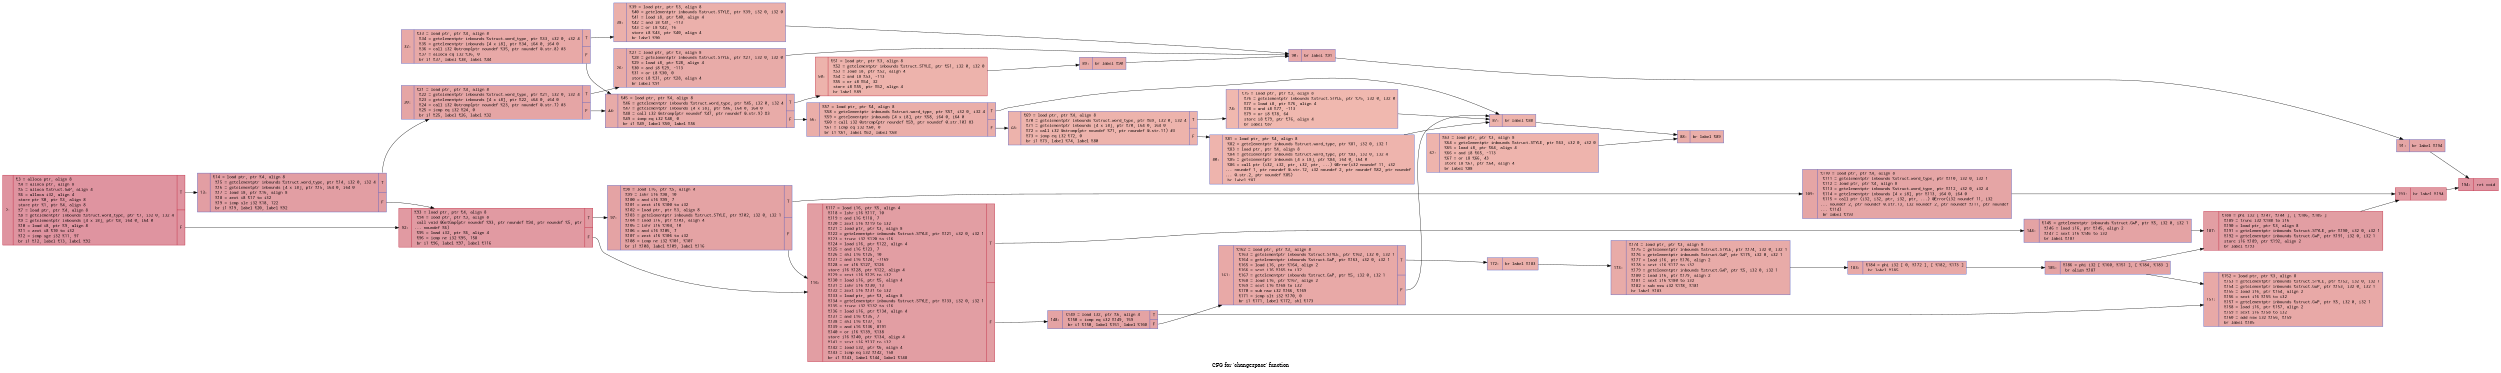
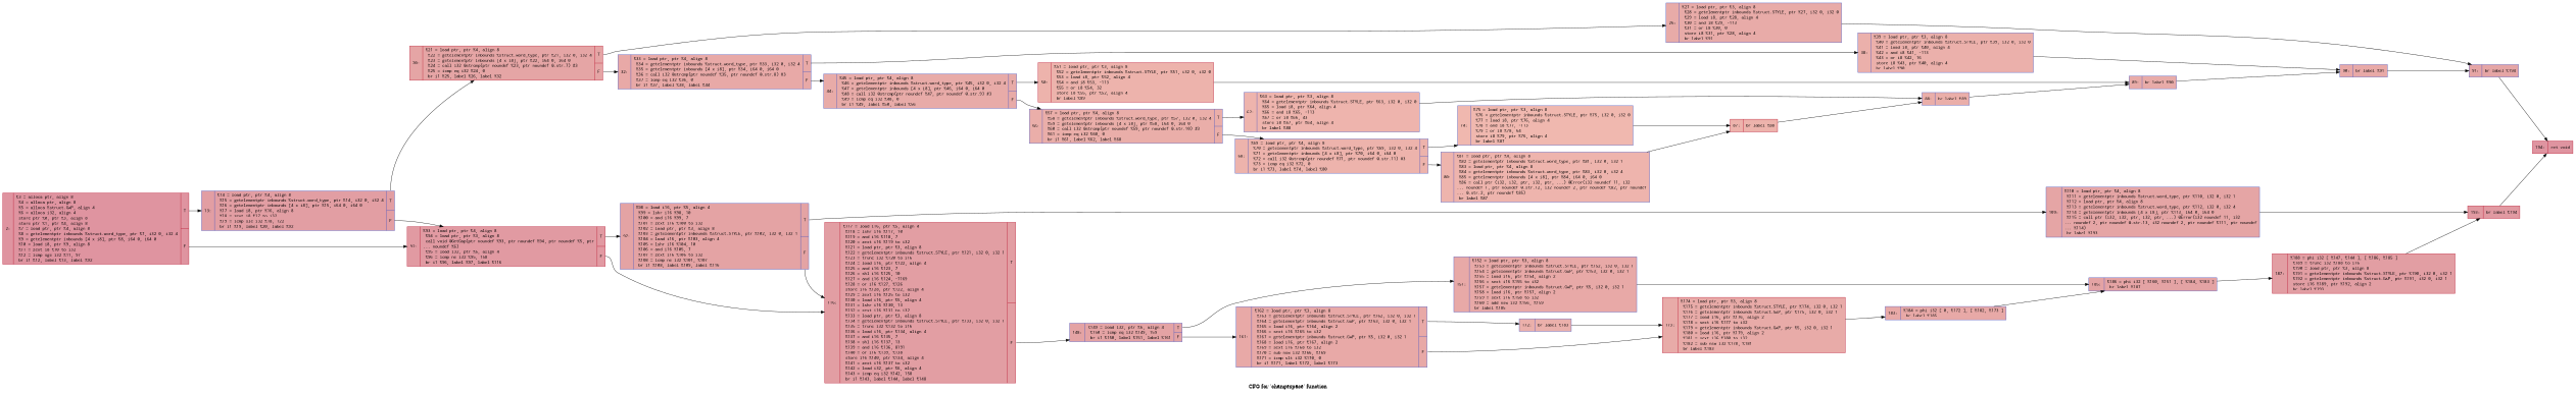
  digraph {
    label="CFG for 'changespace' function"
    rankdir=LR
    node [color="#3d50c3ff" fillcolor="#ca3b3770" fontname=Courier shape=record style=filled]
    n1 [color="#b70d28ff" fillcolor="#b70d2870" label="{2:\l|  %3 = alloca ptr, align 8\l  %4 = alloca ptr, align 8\l  %5 = alloca %struct.GAP, align 4\l  %6 = alloca i32, align 4\l  store ptr %0, ptr %3, align 8\l  store ptr %1, ptr %4, align 8\l  %7 = load ptr, ptr %4, align 8\l  %8 = getelementptr inbounds %struct.word_type, ptr %7, i32 0, i32 4\l  %9 = getelementptr inbounds [4 x i8], ptr %8, i64 0, i64 0\l  %10 = load i8, ptr %9, align 8\l  %11 = zext i8 %10 to i32\l  %12 = icmp sge i32 %11, 97\l  br i1 %12, label %13, label %92\l|{<s0>T|<s1>F}}"]
    n2 [fillcolor="#be242e70" label="{13:\l|  %14 = load ptr, ptr %4, align 8\l  %15 = getelementptr inbounds %struct.word_type, ptr %14, i32 0, i32 4\l  %16 = getelementptr inbounds [4 x i8], ptr %15, i64 0, i64 0\l  %17 = load i8, ptr %16, align 8\l  %18 = zext i8 %17 to i32\l  %19 = icmp sle i32 %18, 122\l  br i1 %19, label %20, label %92\l|{<s0>T|<s1>F}}"]
    n3 [color="#b70d28ff" fillcolor="#bb1b2c70" label="{92:\l|  %93 = load ptr, ptr %4, align 8\l  %94 = load ptr, ptr %3, align 8\l  call void @GetGap(ptr noundef %93, ptr noundef %94, ptr noundef %5, ptr\l... noundef %6)\l  %95 = load i32, ptr %6, align 4\l  %96 = icmp ne i32 %95, 158\l  br i1 %96, label %97, label %116\l|{<s0>T|<s1>F}}"]
-   n4 [fillcolor="#c5333470" label="{20:\l|  %21 = load ptr, ptr %4, align 8\l  %22 = getelementptr inbounds %struct.word_type, ptr %21, i32 0, i32 4\l  %23 = getelementptr inbounds [4 x i8], ptr %22, i64 0, i64 0\l  %24 = call i32 @strcmp(ptr noundef %23, ptr noundef @.str.7) #3\l  %25 = icmp eq i32 %24, 0\l  br i1 %25, label %26, label %32\l|{<s0>T|<s1>F}}"]
+   n4 [color="#b70d28ff" fillcolor="#c5333470" label="{20:\l|  %21 = load ptr, ptr %4, align 8\l  %22 = getelementptr inbounds %struct.word_type, ptr %21, i32 0, i32 4\l  %23 = getelementptr inbounds [4 x i8], ptr %22, i64 0, i64 0\l  %24 = call i32 @strcmp(ptr noundef %23, ptr noundef @.str.7) #3\l  %25 = icmp eq i32 %24, 0\l  br i1 %25, label %26, label %32\l|{<s0>T|<s1>F}}"]
    n5 [fillcolor="#c32e3170" label="{97:\l|  %98 = load i16, ptr %5, align 4\l  %99 = lshr i16 %98, 10\l  %100 = and i16 %99, 7\l  %101 = zext i16 %100 to i32\l  %102 = load ptr, ptr %3, align 8\l  %103 = getelementptr inbounds %struct.STYLE, ptr %102, i32 0, i32 1\l  %104 = load i16, ptr %103, align 4\l  %105 = lshr i16 %104, 10\l  %106 = and i16 %105, 7\l  %107 = zext i16 %106 to i32\l  %108 = icmp ne i32 %101, %107\l  br i1 %108, label %109, label %116\l|{<s0>T|<s1>F}}"]
    n6 [color="#b70d28ff" fillcolor="#be242e70" label="{116:\l|  %117 = load i16, ptr %5, align 4\l  %118 = lshr i16 %117, 10\l  %119 = and i16 %118, 7\l  %120 = zext i16 %119 to i32\l  %121 = load ptr, ptr %3, align 8\l  %122 = getelementptr inbounds %struct.STYLE, ptr %121, i32 0, i32 1\l  %123 = trunc i32 %120 to i16\l  %124 = load i16, ptr %122, align 4\l  %125 = and i16 %123, 7\l  %126 = shl i16 %125, 10\l  %127 = and i16 %124, -7169\l  %128 = or i16 %127, %126\l  store i16 %128, ptr %122, align 4\l  %129 = zext i16 %125 to i32\l  %130 = load i16, ptr %5, align 4\l  %131 = lshr i16 %130, 13\l  %132 = zext i16 %131 to i32\l  %133 = load ptr, ptr %3, align 8\l  %134 = getelementptr inbounds %struct.STYLE, ptr %133, i32 0, i32 1\l  %135 = trunc i32 %132 to i16\l  %136 = load i16, ptr %134, align 4\l  %137 = and i16 %135, 7\l  %138 = shl i16 %137, 13\l  %139 = and i16 %136, 8191\l  %140 = or i16 %139, %138\l  store i16 %140, ptr %134, align 4\l  %141 = zext i16 %137 to i32\l  %142 = load i32, ptr %6, align 4\l  %143 = icmp eq i32 %142, 158\l  br i1 %143, label %144, label %148\l|{<s0>T|<s1>F}}"]
    n7 [fillcolor="#cc403a70" label="{26:\l|  %27 = load ptr, ptr %3, align 8\l  %28 = getelementptr inbounds %struct.STYLE, ptr %27, i32 0, i32 0\l  %29 = load i8, ptr %28, align 4\l  %30 = and i8 %29, -113\l  %31 = or i8 %30, 0\l  store i8 %31, ptr %28, align 4\l  br label %91\l}"]
-   n8 [label="{32:\l|  %33 = load ptr, ptr %4, align 8\l  %34 = getelementptr inbounds %struct.word_type, ptr %33, i32 0, i32 4\l  %35 = getelementptr inbounds [4 x i8], ptr %34, i64 0, i64 0\l  %36 = call i32 @strcmp(ptr noundef %35, ptr noundef @.str.8) #3\l  %37 = alloca eq i32 %36, 0\l  br i1 %37, label %38, label %44\l|{<s0>T|<s1>F}}"]
+   n8 [label="{32:\l|  %33 = load ptr, ptr %4, align 8\l  %34 = getelementptr inbounds %struct.word_type, ptr %33, i32 0, i32 4\l  %35 = getelementptr inbounds [4 x i8], ptr %34, i64 0, i64 0\l  %36 = call i32 @strcmp(ptr noundef %35, ptr noundef @.str.8) #3\l  %37 = icmp eq i32 %36, 0\l  br i1 %37, label %38, label %44\l|{<s0>T|<s1>F}}"]
    n9 [fillcolor="#c5333470" label="{109:\l|  %110 = load ptr, ptr %4, align 8\l  %111 = getelementptr inbounds %struct.word_type, ptr %110, i32 0, i32 1\l  %112 = load ptr, ptr %4, align 8\l  %113 = getelementptr inbounds %struct.word_type, ptr %112, i32 0, i32 4\l  %114 = getelementptr inbounds [4 x i8], ptr %113, i64 0, i64 0\l  %115 = call ptr (i32, i32, ptr, i32, ptr, ...) @Error(i32 noundef 11, i32\l... noundef 2, ptr noundef @.str.13, i32 noundef 2, ptr noundef %111, ptr noundef\l... %114)\l  br label %193\l}"]
-   n10 [fillcolor="#c32e3170" label="{144:\l|  %145 = getelementptr inbounds %struct.GAP, ptr %5, i32 0, i32 1\l  %146 = load i16, ptr %145, align 2\l  %147 = sext i16 %146 to i32\l  br label %187\l}"]
-   n11 [fillcolor="#c32e3170" label="{148:\l|  %149 = load i32, ptr %6, align 4\l  %150 = icmp eq i32 %149, 159\l  br i1 %150, label %151, label %160\l|{<s0>T|<s1>F}}"]
+   n11 [fillcolor="#c32e3170" label="{148:\l|  %149 = load i32, ptr %6, align 4\l  %150 = icmp eq i32 %149, 159\l  br i1 %150, label %151, label %161\l|{<s0>T|<s1>F}}"]
    n12 [fillcolor="#c5333470" label="{91:\l|  br label %194\l}"]
    n13 [fillcolor="#d24b4070" label="{38:\l|  %39 = load ptr, ptr %3, align 8\l  %40 = getelementptr inbounds %struct.STYLE, ptr %39, i32 0, i32 0\l  %41 = load i8, ptr %40, align 4\l  %42 = and i8 %41, -113\l  %43 = or i8 %42, 16\l  store i8 %43, ptr %40, align 4\l  br label %90\l}"]
    n14 [fillcolor="#cc403a70" label="{44:\l|  %45 = load ptr, ptr %4, align 8\l  %46 = getelementptr inbounds %struct.word_type, ptr %45, i32 0, i32 4\l  %47 = getelementptr inbounds [4 x i8], ptr %46, i64 0, i64 0\l  %48 = call i32 @strcmp(ptr noundef %47, ptr noundef @.str.9) #3\l  %49 = icmp eq i32 %48, 0\l  br i1 %49, label %50, label %56\l|{<s0>T|<s1>F}}"]
    n15 [color="#b70d28ff" fillcolor="#b70d2870" label="{194:\l|  ret void\l}"]
    n16 [label="{90:\l|  br label %91\l}"]
    n17 [color="#b70d28ff" fillcolor="#d6524470" label="{50:\l|  %51 = load ptr, ptr %3, align 8\l  %52 = getelementptr inbounds %struct.STYLE, ptr %51, i32 0, i32 0\l  %53 = load i8, ptr %52, align 4\l  %54 = and i8 %53, -113\l  %55 = or i8 %54, 32\l  store i8 %55, ptr %52, align 4\l  br label %89\l}"]
    n18 [fillcolor="#d0473d70" label="{56:\l|  %57 = load ptr, ptr %4, align 8\l  %58 = getelementptr inbounds %struct.word_type, ptr %57, i32 0, i32 4\l  %59 = getelementptr inbounds [4 x i8], ptr %58, i64 0, i64 0\l  %60 = call i32 @strcmp(ptr noundef %59, ptr noundef @.str.10) #3\l  %61 = icmp eq i32 %60, 0\l  br i1 %61, label %62, label %68\l|{<s0>T|<s1>F}}"]
    n19 [fillcolor="#cc403a70" label="{89:\l|  br label %90\l}"]
    n20 [fillcolor="#d8564670" label="{62:\l|  %63 = load ptr, ptr %3, align 8\l  %64 = getelementptr inbounds %struct.STYLE, ptr %63, i32 0, i32 0\l  %65 = load i8, ptr %64, align 4\l  %66 = and i8 %65, -113\l  %67 = or i8 %66, 43\l  store i8 %67, ptr %64, align 4\l  br label %88\l}"]
    n21 [fillcolor="#d6524470" label="{68:\l|  %69 = load ptr, ptr %4, align 8\l  %70 = getelementptr inbounds %struct.word_type, ptr %69, i32 0, i32 4\l  %71 = getelementptr inbounds [4 x i8], ptr %70, i64 0, i64 0\l  %72 = call i32 @strcmp(ptr noundef %71, ptr noundef @.str.11) #3\l  %73 = icmp eq i32 %72, 0\l  br i1 %73, label %74, label %80\l|{<s0>T|<s1>F}}"]
    n22 [fillcolor="#d0473d70" label="{88:\l|  br label %89\l}"]
    n23 [fillcolor="#dc5d4a70" label="{74:\l|  %75 = load ptr, ptr %3, align 8\l  %76 = getelementptr inbounds %struct.STYLE, ptr %75, i32 0, i32 0\l  %77 = load i8, ptr %76, align 4\l  %78 = and i8 %77, -113\l  %79 = or i8 %78, 64\l  store i8 %79, ptr %76, align 4\l  br label %87\l}"]
    n24 [fillcolor="#d8564670" label="{80:\l|  %81 = load ptr, ptr %4, align 8\l  %82 = getelementptr inbounds %struct.word_type, ptr %81, i32 0, i32 1\l  %83 = load ptr, ptr %4, align 8\l  %84 = getelementptr inbounds %struct.word_type, ptr %83, i32 0, i32 4\l  %85 = getelementptr inbounds [4 x i8], ptr %84, i64 0, i64 0\l  %86 = call ptr (i32, i32, ptr, i32, ptr, ...) @Error(i32 noundef 11, i32\l... noundef 1, ptr noundef @.str.12, i32 noundef 2, ptr noundef %82, ptr noundef\l... @.str.2, ptr noundef %85)\l  br label %87\l}"]
-   n25 [fillcolor="#d6524470" label="{87:\l|  br label %88\l}"]
+   n25 [color="#b70d28ff" fillcolor="#d6524470" label="{87:\l|  br label %88\l}"]
    n26 [color="#b70d28ff" fillcolor="#bb1b2c70" label="{193:\l|  br label %194\l}"]
    n27 [color="#b70d28ff" fillcolor="#be242e70" label="{187:\l|  %188 = phi i32 [ %147, %144 ], [ %186, %185 ]\l  %189 = trunc i32 %188 to i16\l  %190 = load ptr, ptr %3, align 8\l  %191 = getelementptr inbounds %struct.STYLE, ptr %190, i32 0, i32 1\l  %192 = getelementptr inbounds %struct.GAP, ptr %191, i32 0, i32 1\l  store i16 %189, ptr %192, align 2\l  br label %193\l}"]
    n28 [label="{151:\l|  %152 = load ptr, ptr %3, align 8\l  %153 = getelementptr inbounds %struct.STYLE, ptr %152, i32 0, i32 1\l  %154 = getelementptr inbounds %struct.GAP, ptr %153, i32 0, i32 1\l  %155 = load i16, ptr %154, align 2\l  %156 = sext i16 %155 to i32\l  %157 = getelementptr inbounds %struct.GAP, ptr %5, i32 0, i32 1\l  %158 = load i16, ptr %157, align 2\l  %159 = sext i16 %158 to i32\l  %160 = add nsw i32 %156, %159\l  br label %185\l}"]
-   n29 [label="{161:\l|  %162 = load ptr, ptr %3, align 8\l  %163 = getelementptr inbounds %struct.STYLE, ptr %162, i32 0, i32 1\l  %164 = getelementptr inbounds %struct.GAP, ptr %163, i32 0, i32 1\l  %165 = load i16, ptr %164, align 2\l  %166 = sext i16 %165 to i32\l  %167 = getelementptr inbounds %struct.GAP, ptr %5, i32 0, i32 1\l  %168 = load i16, ptr %167, align 2\l  %169 = sext i16 %168 to i32\l  %170 = sub nsw i32 %166, %169\l  %171 = icmp slt i32 %170, 0\l  br i1 %171, label %172, shl %173\l|{<s0>T|<s1>F}}"]
-   n30 [fillcolor="#c32e3170" label="{185:\l|  %186 = phi i32 [ %160, %151 ], [ %184, %183 ]\l  br align %187\l}"]
+   n29 [label="{161:\l|  %162 = load ptr, ptr %3, align 8\l  %163 = getelementptr inbounds %struct.STYLE, ptr %162, i32 0, i32 1\l  %164 = getelementptr inbounds %struct.GAP, ptr %163, i32 0, i32 1\l  %165 = load i16, ptr %164, align 2\l  %166 = sext i16 %165 to i32\l  %167 = getelementptr inbounds %struct.GAP, ptr %5, i32 0, i32 1\l  %168 = load i16, ptr %167, align 2\l  %169 = sext i16 %168 to i32\l  %170 = sub nsw i32 %166, %169\l  %171 = icmp slt i32 %170, 0\l  br i1 %171, label %172, label %173\l|{<s0>T|<s1>F}}"]
+   n30 [fillcolor="#c32e3170" label="{185:\l|  %186 = phi i32 [ %160, %151 ], [ %184, %183 ]\l  br label %187\l}"]
    n31 [fillcolor="#d24b4070" label="{172:\l|  br label %183\l}"]
-   n32 [fillcolor="#cc403a70" label="{173:\l|  %174 = load ptr, ptr %3, align 8\l  %175 = getelementptr inbounds %struct.STYLE, ptr %174, i32 0, i32 1\l  %176 = getelementptr inbounds %struct.GAP, ptr %175, i32 0, i32 1\l  %177 = load i16, ptr %176, align 2\l  %178 = sext i16 %177 to i32\l  %179 = getelementptr inbounds %struct.GAP, ptr %5, i32 0, i32 1\l  %180 = load i16, ptr %179, align 2\l  %181 = sext i16 %180 to i32\l  %182 = sub nsw i32 %178, %181\l  br label %183\l}"]
+   n32 [color="#b70d28ff" fillcolor="#cc403a70" label="{173:\l|  %174 = load ptr, ptr %3, align 8\l  %175 = getelementptr inbounds %struct.STYLE, ptr %174, i32 0, i32 1\l  %176 = getelementptr inbounds %struct.GAP, ptr %175, i32 0, i32 1\l  %177 = load i16, ptr %176, align 2\l  %178 = sext i16 %177 to i32\l  %179 = getelementptr inbounds %struct.GAP, ptr %5, i32 0, i32 1\l  %180 = load i16, ptr %179, align 2\l  %181 = sext i16 %180 to i32\l  %182 = sub nsw i32 %178, %181\l  br label %183\l}"]
    n33 [label="{183:\l|  %184 = phi i32 [ 0, %172 ], [ %182, %173 ]\l  br label %185\l}"]
    n1 -> n2 [tailport=s0]
    n1 -> n3 [tailport=s1]
    n2 -> n3 [tailport=s1]
    n2 -> n4 [tailport=s0]
    n3 -> n5 [tailport=s0]
    n3 -> n6 [tailport=s1]
    n4 -> n7 [tailport=s0]
-   n4 -> n14 [tailport=s1]
+   n4 -> n8 [tailport=s1]
    n5 -> n6 [tailport=s1]
    n5 -> n9 [tailport=s0]
-   n6 -> n10 [tailport=s0]
    n6 -> n11 [tailport=s1]
-   n7 -> n16
+   n7 -> n12
    n8 -> n13 [tailport=s0]
    n8 -> n14 [tailport=s1]
    n9 -> n26
-   n10 -> n27
    n11 -> n28 [tailport=s0]
    n11 -> n29 [tailport=s1]
    n12 -> n15
    n13 -> n16
    n14 -> n17 [tailport=s0]
    n14 -> n18 [tailport=s1]
    n16 -> n12
    n17 -> n19
-   n18 -> n25 [tailport=s0]
+   n18 -> n20 [tailport=s0]
    n18 -> n21 [tailport=s1]
    n19 -> n16
    n20 -> n22
    n21 -> n23 [tailport=s0]
    n21 -> n24 [tailport=s1]
+   n22 -> n19
    n23 -> n25
    n24 -> n25
    n25 -> n22
    n26 -> n15
    n27 -> n26
-   n30 -> n28
+   n28 -> n30
    n29 -> n31 [tailport=s0]
-   n29 -> n25 [tailport=s1]
+   n29 -> n32 [tailport=s1]
    n30 -> n27
    n31 -> n32
    n32 -> n33
    n33 -> n30
  }
